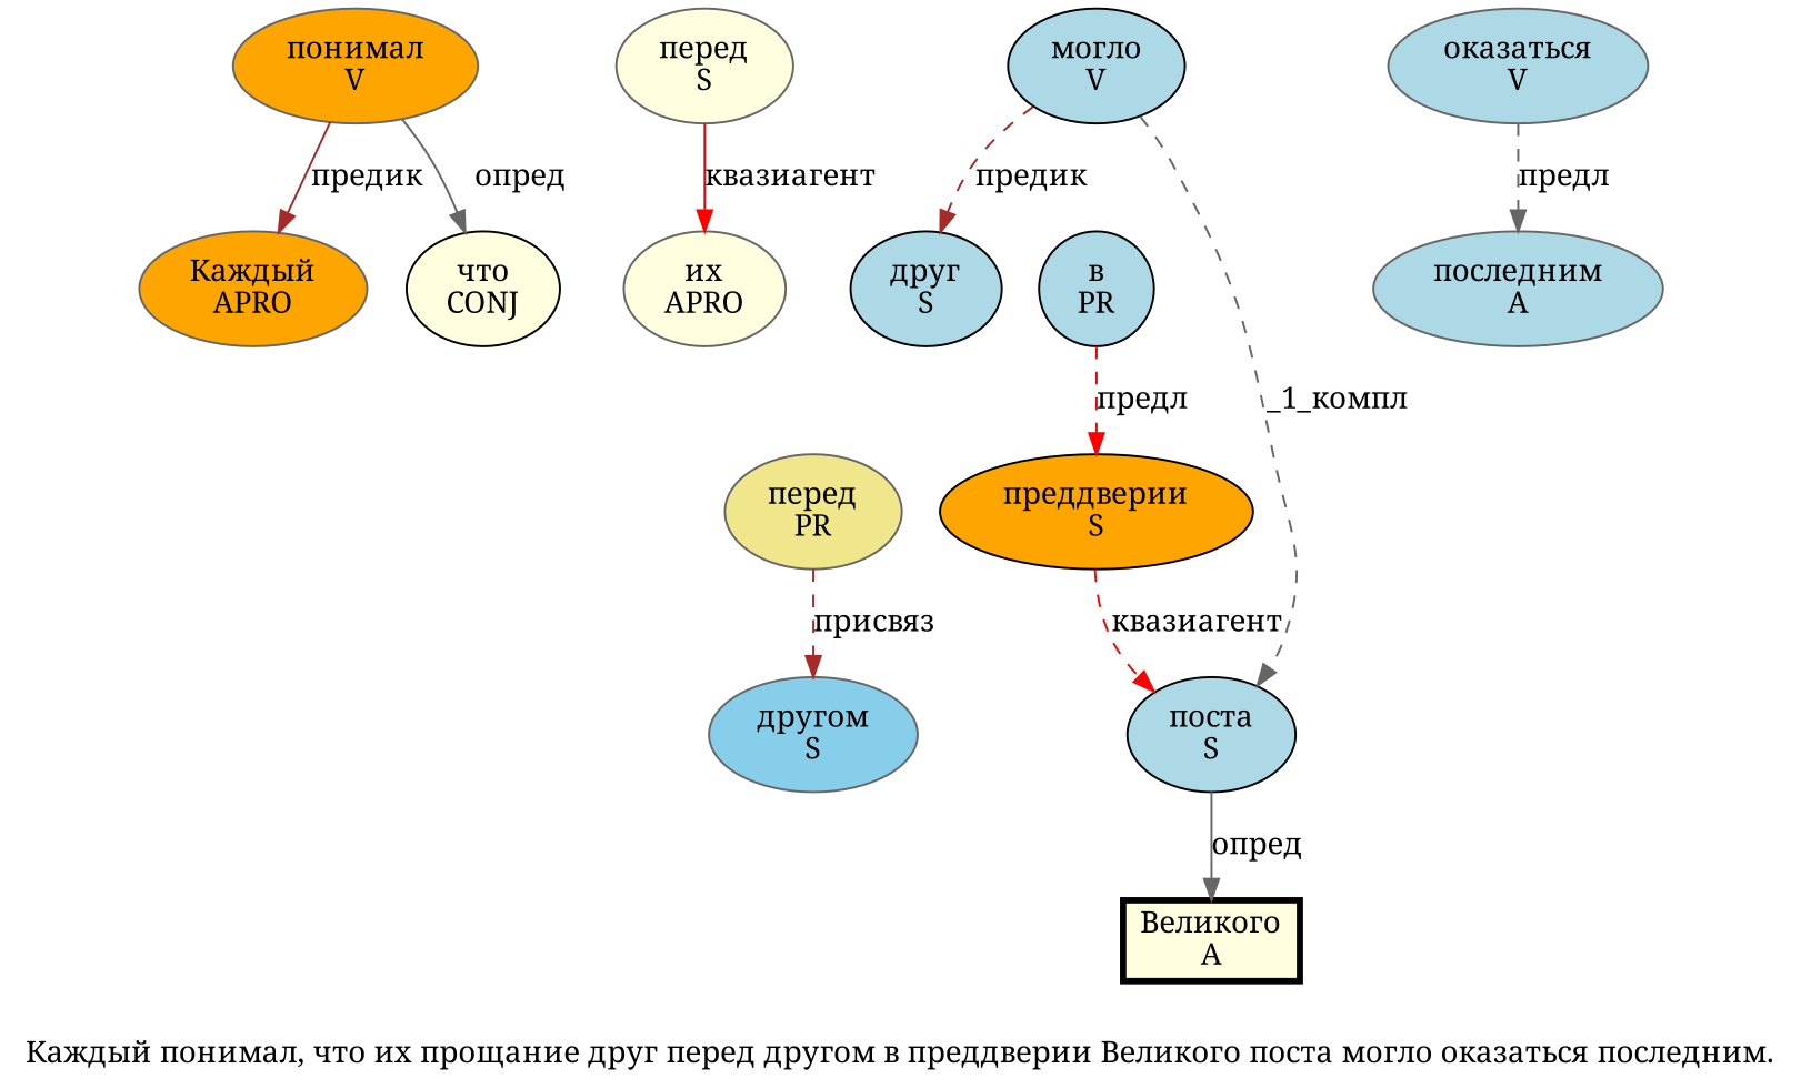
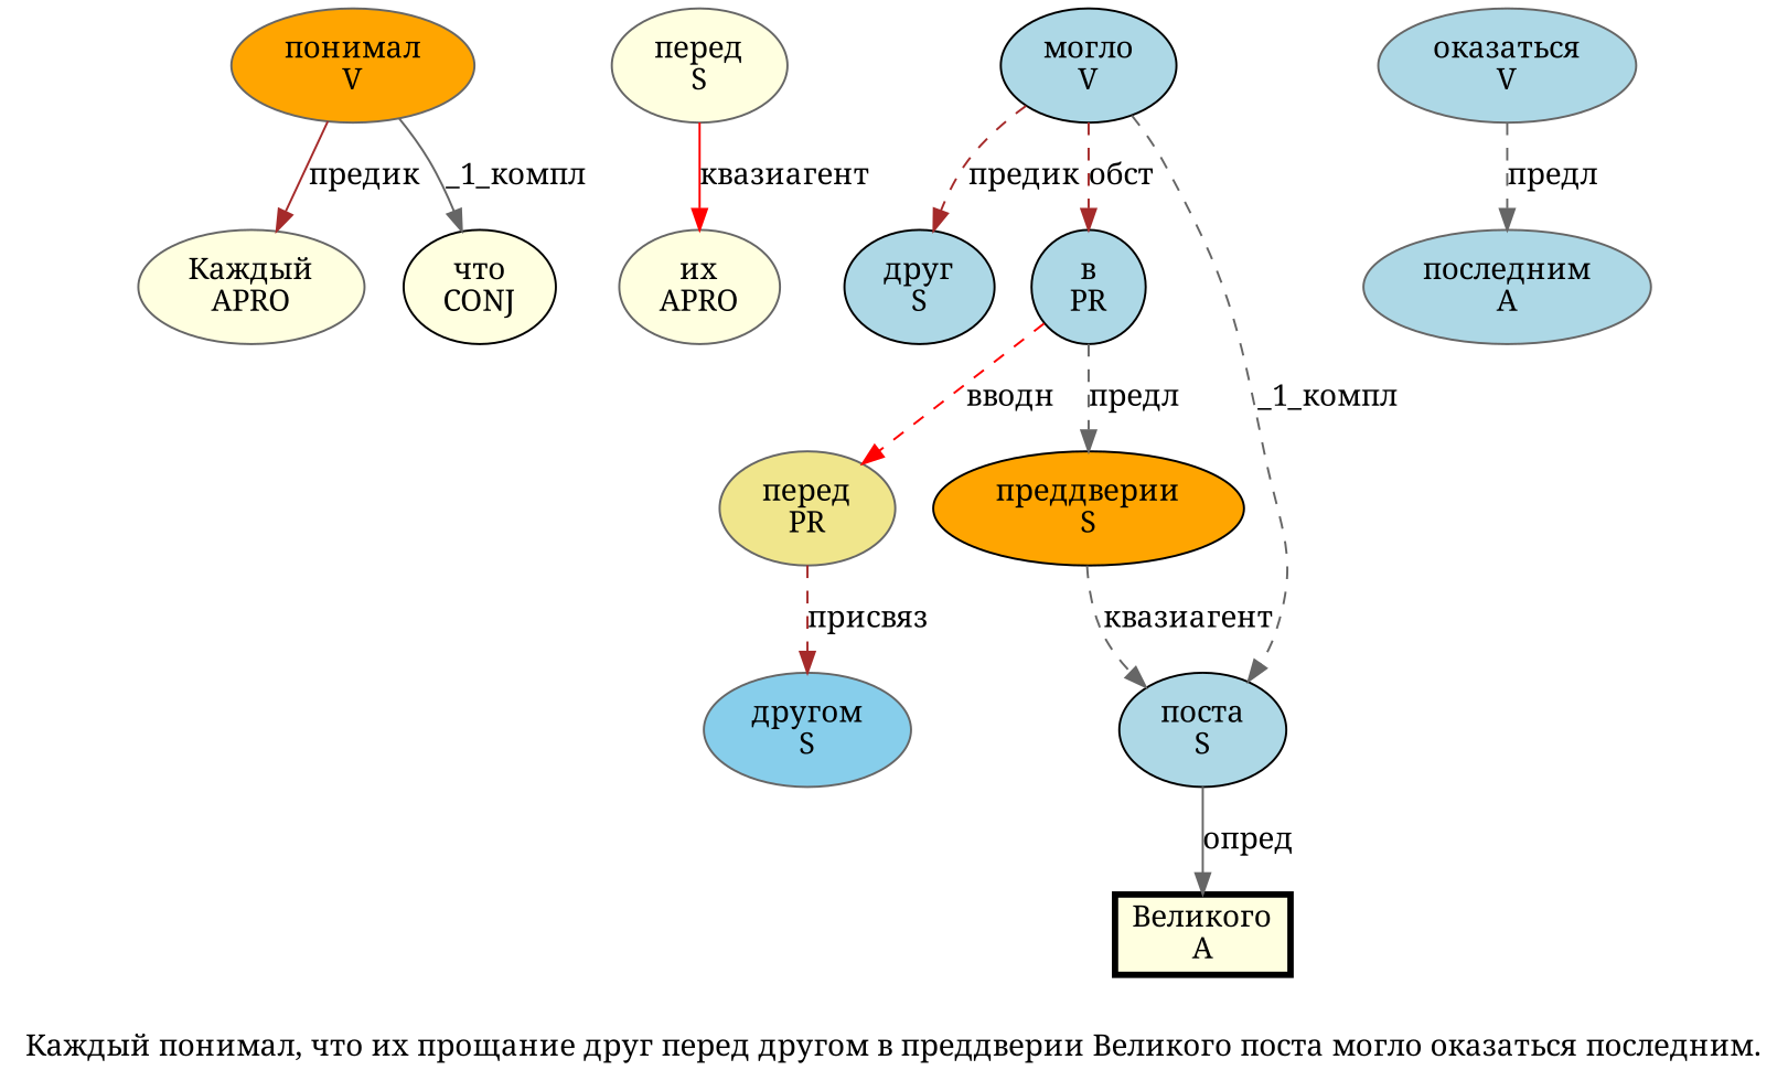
  digraph {
    fontname="Noto Serif"
    label="Каждый понимал, что их прощание друг перед другом в преддверии Великого поста могло оказаться последним."
    node [color=gray40 fillcolor=lightblue fontname="Noto Serif" penwidth=1 shape=ellipse style=filled]
    edge [color=gray40 fontname="Noto Serif" style=dashed]
-   n1 [fillcolor=orange label="Каждый\nAPRO"]
+   n1 [fillcolor=lightyellow label="Каждый\nAPRO"]
    n2 [fillcolor=orange label="понимал\nV"]
    n3 [color=black fillcolor=lightyellow label="что\nCONJ"]
    n4 [fillcolor=lightyellow label="их\nAPRO"]
    n5 [fillcolor=lightyellow label="перед\nS"]
    n6 [color=black label="друг\nS"]
    n7 [fillcolor=khaki label="перед\nPR"]
    n8 [fillcolor=skyblue label="другом\nS"]
    n9 [color=black label="в\nPR"]
    n10 [color=black fillcolor=orange label="преддверии\nS"]
    n11 [color=black label="поста\nS"]
    n12 [color=black fillcolor=lightyellow label="Великого\nA" penwidth=3 shape=box]
    n13 [color=black label="могло\nV"]
    n14 [label="оказаться\nV"]
    n15 [label="последним\nA"]
    n2 -> n1 [color=brown label="предик" style=solid]
-   n2 -> n3 [label="опред" style=solid]
+   n2 -> n3 [label="_1_компл" style=solid]
    n5 -> n4 [color=red label="квазиагент" style=solid]
    n7 -> n8 [color=brown label="присвяз"]
-   n9 -> n10 [color=red label="предл"]
-   n10 -> n11 [color=red label="квазиагент"]
+   n9 -> n7 [color=red label="вводн"]
+   n9 -> n10 [label="предл"]
+   n10 -> n11 [label="квазиагент"]
    n11 -> n12 [label="опред" style=solid]
    n13 -> n6 [color=brown label="предик"]
+   n13 -> n9 [color=brown label="обст"]
    n13 -> n11 [label="_1_компл"]
    n14 -> n15 [label="предл"]
  }
